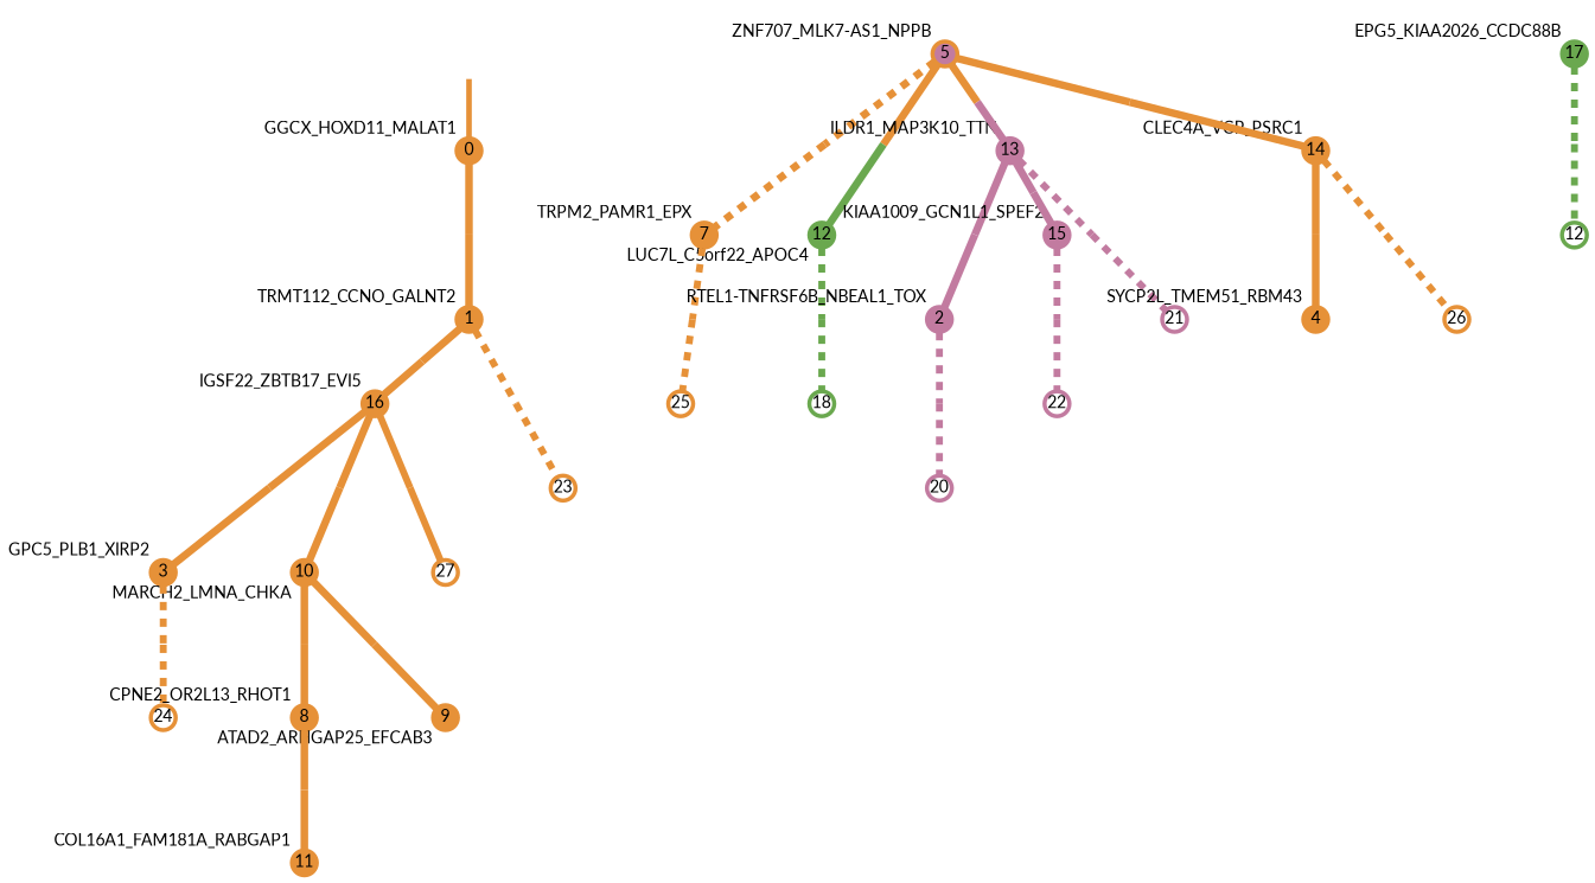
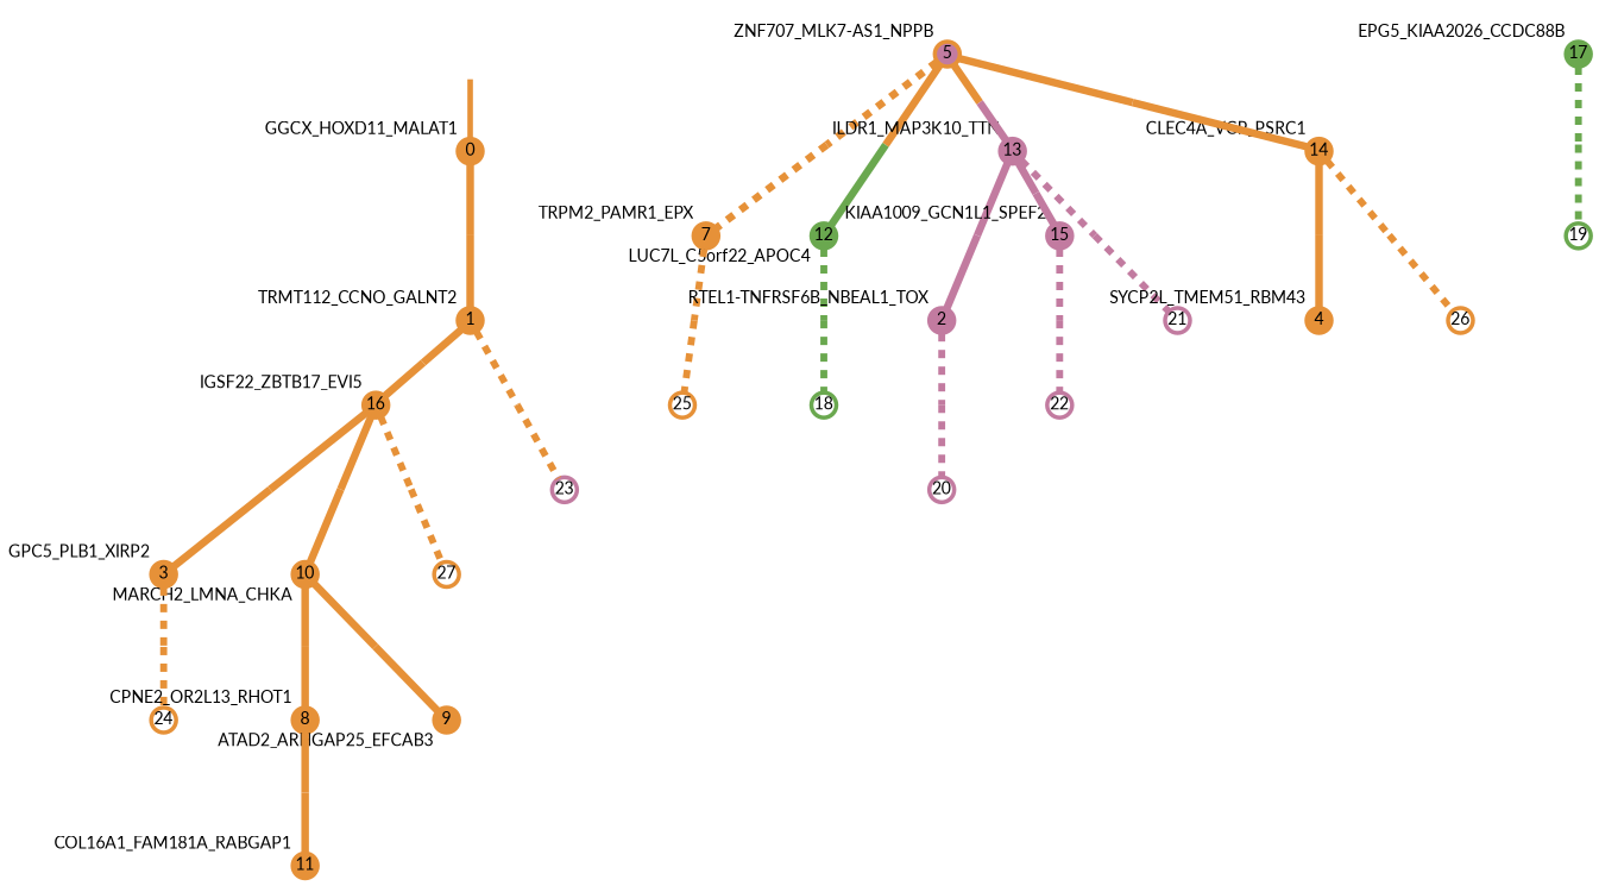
  strict digraph {
    forcelabels=true
    nodesep=0.7
    rankdir=TB
    ranksep=0.6
    splines=false
    node [color="#e69138ff" fillcolor="#e69138ff" fixedsize=true fontname=Lato fontsize="12pt" penwidth=3 shape=circle style=filled]
    edge [arrowsize=0 color="#e69138ff;0.5:#e69138ff" minlen=2.0 penwidth=5.5 style=solid]
    0 [height=0.25 xlabel=GGCX_HOXD11_MALAT1]
    1 [height=0.25 xlabel=TRMT112_CCNO_GALNT2]
    16 [height=0.25 xlabel=IGSF22_ZBTB17_EVI5]
-   23 [height=0.25 style=solid]
+   23 [color="#c27ba0ff" height=0.25 style=solid]
    5 [fillcolor="#c27ba0ff" height=0.25 xlabel="ZNF707_MLK7-AS1_NPPB"]
    7 [height=0.25 xlabel=TRPM2_PAMR1_EPX]
    12 [color="#6aa84fff" fillcolor="#6aa84fff" height=0.25 xlabel=LUC7L_C5orf22_APOC4]
    13 [color="#c27ba0ff" fillcolor="#c27ba0ff" height=0.25 xlabel=ILDR1_MAP3K10_TTN]
    14 [height=0.25 xlabel=CLEC4A_VCP_PSRC1]
    3 [height=0.25 xlabel=GPC5_PLB1_XIRP2]
    10 [height=0.25 xlabel=MARCH2_LMNA_CHKA]
    27 [height=0.25 style=solid]
    25 [height=0.25 style=solid]
    18 [color="#6aa84fff" fillcolor="#6aa84fff" height=0.25 style=solid]
    2 [color="#c27ba0ff" fillcolor="#c27ba0ff" height=0.25 xlabel="RTEL1-TNFRSF6B_NBEAL1_TOX"]
    15 [color="#c27ba0ff" fillcolor="#c27ba0ff" height=0.25 xlabel=KIAA1009_GCN1L1_SPEF2]
    21 [color="#c27ba0ff" fillcolor="#c27ba0ff" height=0.25 style=solid]
    4 [height=0.25 xlabel=SYCP2L_TMEM51_RBM43]
    26 [height=0.25 style=solid]
    24 [height=0.25 style=solid]
    8 [height=0.25 xlabel=CPNE2_OR2L13_RHOT1]
    9 [height=0.25 xlabel=ATAD2_ARHGAP25_EFCAB3]
    20 [color="#c27ba0ff" fillcolor="#c27ba0ff" height=0.25 style=solid]
    22 [color="#c27ba0ff" fillcolor="#c27ba0ff" height=0.25 style=solid]
    17 [color="#6aa84fff" fillcolor="#6aa84fff" height=0.25 xlabel=EPG5_KIAA2026_CCDC88B]
-   19 [color="#6aa84fff" fillcolor="#6aa84fff" height=0.25 style=solid label=12]
+   19 [color="#6aa84fff" fillcolor="#6aa84fff" height=0.25 style=solid]
    11 [height=0.25 xlabel=COL16A1_FAM181A_RABGAP1]
    normal [style=invis xlabel=GGCX_HOXD11_MALAT1 color="" fillcolor="" fixedsize="" fontname="" fontsize="" shape=""]
    0 -> 1
    1 -> 16 [minlen=1.0]
    1 -> 23 [penwidth=5 style=dashed]
    16 -> 3
    16 -> 10
-   16 -> 27 [penwidth=5]
+   16 -> 27 [penwidth=5 style=dashed]
    5 -> 7 [style=dashed]
    5 -> 12 [color="#e69138ff;0.5:#6aa84fff"]
    5 -> 13 [color="#e69138ff;0.5:#c27ba0ff" minlen=1.8000000715255737]
    5 -> 14 [minlen=1.1999999284744263]
    7 -> 25 [penwidth=5 style=dashed]
    12 -> 18 [color="#6aa84fff;0.5:#6aa84fff" penwidth=5 style=dashed]
    13 -> 2 [color="#c27ba0ff;0.5:#c27ba0ff"]
    13 -> 15 [color="#c27ba0ff;0.5:#c27ba0ff" minlen=1.0]
    13 -> 21 [color="#c27ba0ff;0.5:#c27ba0ff" penwidth=5 style=dashed]
    14 -> 4
    14 -> 26 [penwidth=5 style=dashed]
    3 -> 24 [penwidth=5 style=dashed]
    10 -> 8
    10 -> 9
    2 -> 20 [color="#c27ba0ff;0.5:#c27ba0ff" penwidth=5 style=dashed]
    15 -> 22 [color="#c27ba0ff;0.5:#c27ba0ff" penwidth=5 style=dashed]
    8 -> 11
    17 -> 19 [color="#6aa84fff;0.5:#6aa84fff" penwidth=5 style=dashed]
    normal -> 0 [color="#e69138ff" penwidth=4 minlen=""]
  }
